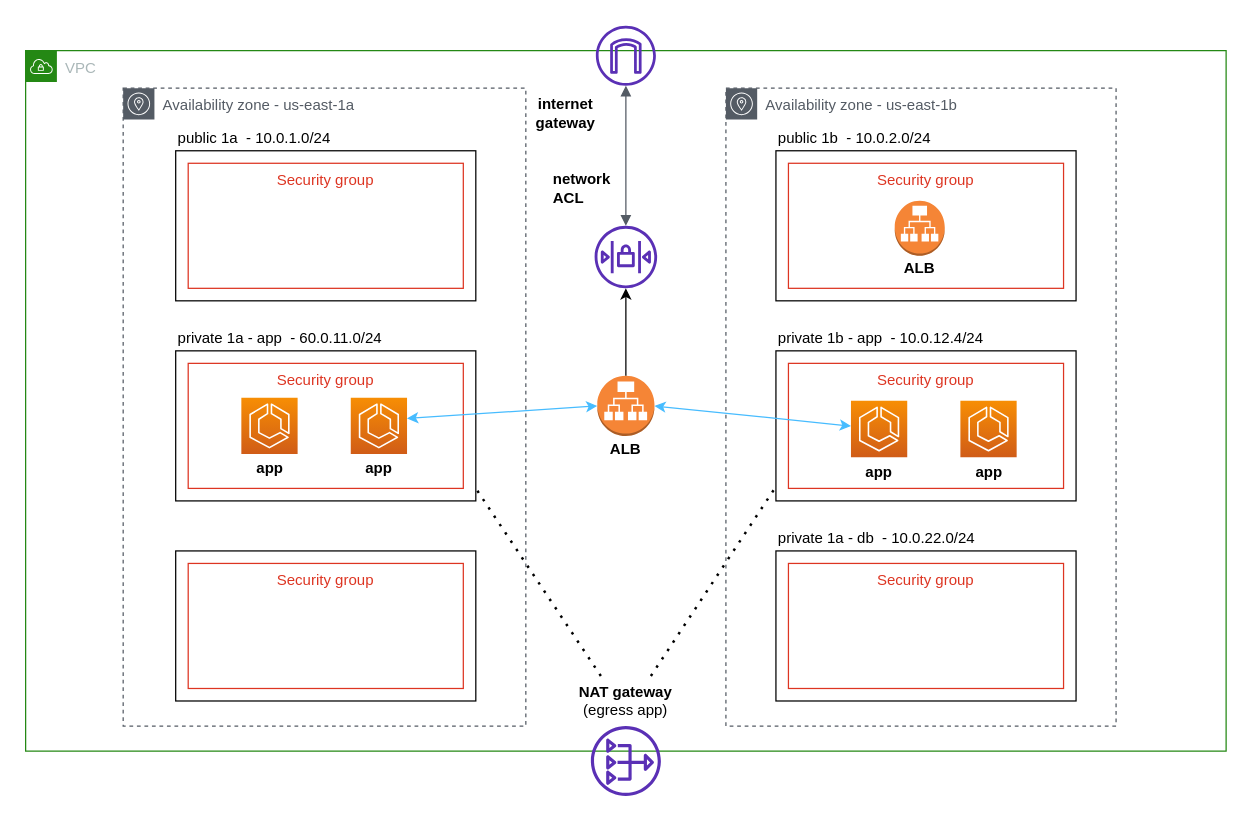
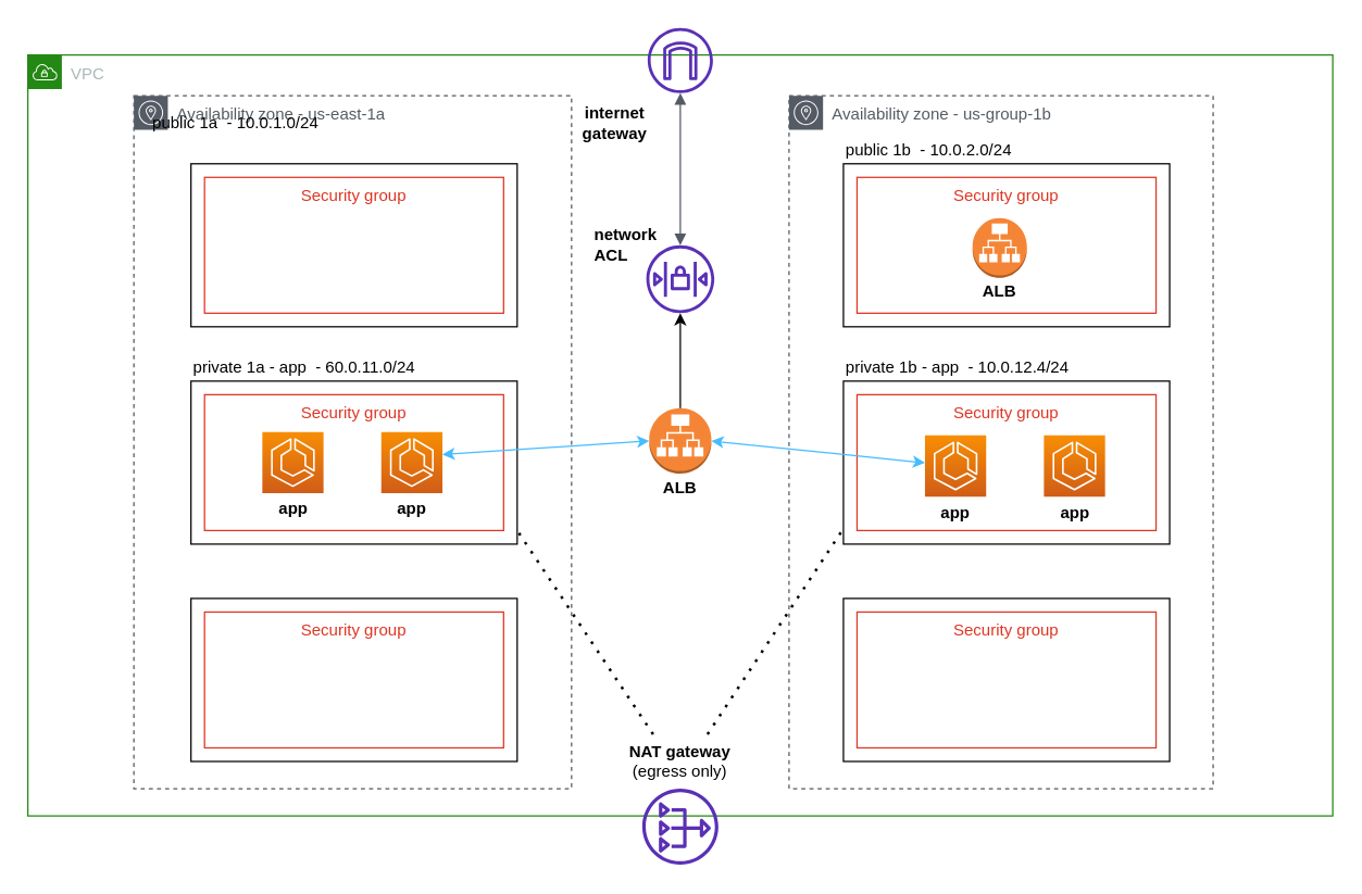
  <mxCell id="0" />
  <mxCell id="1" parent="0" />
  <mxCell id="2" value="VPC" style="points=[[0,0],[0.25,0],[0.5,0],[0.75,0],[1,0],[1,0.25],[1,0.5],[1,0.75],[1,1],[0.75,1],[0.5,1],[0.25,1],[0,1],[0,0.75],[0,0.5],[0,0.25]];outlineConnect=0;gradientColor=none;html=1;whiteSpace=wrap;fontSize=12;fontStyle=0;shape=mxgraph.aws4.group;grIcon=mxgraph.aws4.group_vpc;strokeColor=#248814;fillColor=none;verticalAlign=top;align=left;spacingLeft=30;fontColor=#AAB7B8;dashed=0;" parent="1" vertex="1"><mxGeometry x="20" y="40" width="960" height="560" as="geometry" /></mxCell>
- <mxCell id="3" value="Availability zone - us-east-1b" style="outlineConnect=0;gradientColor=none;html=1;whiteSpace=wrap;fontSize=12;fontStyle=0;shape=mxgraph.aws4.group;grIcon=mxgraph.aws4.group_availability_zone;strokeColor=#545B64;fillColor=none;verticalAlign=top;align=left;spacingLeft=30;fontColor=#545B64;dashed=1;" parent="1" vertex="1"><mxGeometry x="580" y="70" width="312" height="510" as="geometry" /></mxCell>
+ <mxCell id="3" value="Availability zone - us-group-1b" style="outlineConnect=0;gradientColor=none;html=1;whiteSpace=wrap;fontSize=12;fontStyle=0;shape=mxgraph.aws4.group;grIcon=mxgraph.aws4.group_availability_zone;strokeColor=#545B64;fillColor=none;verticalAlign=top;align=left;spacingLeft=30;fontColor=#545B64;dashed=1;" parent="1" vertex="1"><mxGeometry x="580" y="70" width="312" height="510" as="geometry" /></mxCell>
  <mxCell id="4" value="Availability zone - us-east-1a" style="outlineConnect=0;gradientColor=none;html=1;whiteSpace=wrap;fontSize=12;fontStyle=0;shape=mxgraph.aws4.group;grIcon=mxgraph.aws4.group_availability_zone;strokeColor=#545B64;fillColor=none;verticalAlign=top;align=left;spacingLeft=30;fontColor=#545B64;dashed=1;" parent="1" vertex="1"><mxGeometry x="98" y="70" width="322" height="510" as="geometry" /></mxCell>
  <mxCell id="5" value="" style="rounded=0;whiteSpace=wrap;html=1;fillColor=none;" parent="1" vertex="1"><mxGeometry x="140" y="120" width="240" height="120" as="geometry" /></mxCell>
  <mxCell id="6" value="Security group" style="fillColor=none;strokeColor=#DD3522;verticalAlign=top;fontStyle=0;fontColor=#DD3522;" parent="1" vertex="1"><mxGeometry x="150" y="130" width="220" height="100" as="geometry" /></mxCell>
  <mxCell id="7" value="" style="rounded=0;whiteSpace=wrap;html=1;fillColor=none;" parent="1" vertex="1"><mxGeometry x="140" y="280" width="240" height="120" as="geometry" /></mxCell>
  <mxCell id="8" value="" style="rounded=0;whiteSpace=wrap;html=1;fillColor=none;" parent="1" vertex="1"><mxGeometry x="140" y="440" width="240" height="120" as="geometry" /></mxCell>
- <mxCell id="9" value="public 1a&amp;nbsp; - 10.0.1.0/24" style="text;html=1;strokeColor=none;fillColor=none;align=left;verticalAlign=middle;whiteSpace=wrap;rounded=0;" parent="1" vertex="1"><mxGeometry x="140" y="100" width="150" height="20" as="geometry" /></mxCell>
+ <mxCell id="9" value="public 1a&amp;nbsp; - 10.0.1.0/24" style="text;html=1;strokeColor=none;fillColor=none;align=left;verticalAlign=middle;whiteSpace=wrap;rounded=0;" parent="1" vertex="1"><mxGeometry x="110" y="80" width="150" height="20" as="geometry" /></mxCell>
  <mxCell id="10" value="private 1a - app&amp;nbsp; - 60.0.11.0/24" style="text;html=1;strokeColor=none;fillColor=none;align=left;verticalAlign=middle;whiteSpace=wrap;rounded=0;" parent="1" vertex="1"><mxGeometry x="140" y="260" width="170" height="20" as="geometry" /></mxCell>
  <mxCell id="11" value="" style="outlineConnect=0;fontColor=#232F3E;gradientColor=none;fillColor=#5A30B5;strokeColor=none;dashed=0;verticalLabelPosition=bottom;verticalAlign=top;align=center;html=1;fontSize=12;fontStyle=0;aspect=fixed;pointerEvents=1;shape=mxgraph.aws4.network_access_control_list;" parent="1" vertex="1"><mxGeometry x="475" y="180" width="50" height="50" as="geometry" /></mxCell>
  <mxCell id="12" value="" style="outlineConnect=0;fontColor=#232F3E;gradientColor=none;fillColor=#5A30B5;strokeColor=none;dashed=0;verticalLabelPosition=bottom;verticalAlign=top;align=center;html=1;fontSize=12;fontStyle=0;aspect=fixed;pointerEvents=1;shape=mxgraph.aws4.internet_gateway;" parent="1" vertex="1"><mxGeometry x="476" y="20" width="48" height="48" as="geometry" /></mxCell>
  <mxCell id="13" value="Security group" style="fillColor=none;strokeColor=#DD3522;verticalAlign=top;fontStyle=0;fontColor=#DD3522;" parent="1" vertex="1"><mxGeometry x="150" y="290" width="220" height="100" as="geometry" /></mxCell>
  <mxCell id="14" value="Security group" style="fillColor=none;strokeColor=#DD3522;verticalAlign=top;fontStyle=0;fontColor=#DD3522;" parent="1" vertex="1"><mxGeometry x="150" y="450" width="220" height="100" as="geometry" /></mxCell>
  <mxCell id="15" value="" style="rounded=0;whiteSpace=wrap;html=1;fillColor=none;" parent="1" vertex="1"><mxGeometry x="620" y="120" width="240" height="120" as="geometry" /></mxCell>
  <mxCell id="16" value="public 1b&amp;nbsp; - 10.0.2.0/24" style="text;html=1;strokeColor=none;fillColor=none;align=left;verticalAlign=middle;whiteSpace=wrap;rounded=0;" parent="1" vertex="1"><mxGeometry x="620" y="100" width="150" height="20" as="geometry" /></mxCell>
  <mxCell id="17" value="Security group" style="fillColor=none;strokeColor=#DD3522;verticalAlign=top;fontStyle=0;fontColor=#DD3522;" parent="1" vertex="1"><mxGeometry x="630" y="130" width="220" height="100" as="geometry" /></mxCell>
  <mxCell id="18" value="" style="rounded=0;whiteSpace=wrap;html=1;fillColor=none;" parent="1" vertex="1"><mxGeometry x="620" y="280" width="240" height="120" as="geometry" /></mxCell>
  <mxCell id="19" value="private 1b - app&amp;nbsp; - 10.0.12.4/24" style="text;html=1;strokeColor=none;fillColor=none;align=left;verticalAlign=middle;whiteSpace=wrap;rounded=0;" parent="1" vertex="1"><mxGeometry x="620" y="260" width="180" height="20" as="geometry" /></mxCell>
  <mxCell id="20" value="Security group" style="fillColor=none;strokeColor=#DD3522;verticalAlign=top;fontStyle=0;fontColor=#DD3522;" parent="1" vertex="1"><mxGeometry x="630" y="290" width="220" height="100" as="geometry" /></mxCell>
  <mxCell id="21" value="" style="rounded=0;whiteSpace=wrap;html=1;fillColor=none;" parent="1" vertex="1"><mxGeometry x="620" y="440" width="240" height="120" as="geometry" /></mxCell>
- <mxCell id="22" value="private 1a - db&amp;nbsp; - 10.0.22.0/24" style="text;html=1;strokeColor=none;fillColor=none;align=left;verticalAlign=middle;whiteSpace=wrap;rounded=0;" parent="1" vertex="1"><mxGeometry x="620" y="420" width="190" height="20" as="geometry" /></mxCell>
  <mxCell id="23" value="Security group" style="fillColor=none;strokeColor=#DD3522;verticalAlign=top;fontStyle=0;fontColor=#DD3522;" parent="1" vertex="1"><mxGeometry x="630" y="450" width="220" height="100" as="geometry" /></mxCell>
  <mxCell id="24" value="" style="edgeStyle=orthogonalEdgeStyle;html=1;endArrow=block;elbow=vertical;startArrow=block;startFill=1;endFill=1;strokeColor=#545B64;rounded=0;" parent="1" source="12" target="11" edge="1"><mxGeometry width="100" relative="1" as="geometry"><mxPoint x="500" y="80" as="sourcePoint" /><mxPoint x="600" y="80" as="targetPoint" /></mxGeometry></mxCell>
  <mxCell id="25" value="&lt;b&gt;internet gateway&lt;/b&gt;" style="text;html=1;strokeColor=none;fillColor=none;align=center;verticalAlign=middle;whiteSpace=wrap;rounded=0;" parent="1" vertex="1"><mxGeometry x="432" y="80" width="40" height="20" as="geometry" /></mxCell>
- <mxCell id="26" value="&lt;b&gt;network ACL&lt;/b&gt;" style="text;html=1;strokeColor=none;fillColor=none;align=left;verticalAlign=middle;whiteSpace=wrap;rounded=0;" parent="1" vertex="1"><mxGeometry x="440" y="140" width="40" height="20" as="geometry" /></mxCell>
+ <mxCell id="26" value="&lt;b&gt;network ACL&lt;/b&gt;" style="text;html=1;strokeColor=none;fillColor=none;align=left;verticalAlign=middle;whiteSpace=wrap;rounded=0;" parent="1" vertex="1"><mxGeometry x="435" y="170" width="40" height="20" as="geometry" /></mxCell>
  <mxCell id="27" value="" style="group" vertex="1" connectable="0" parent="1"><mxGeometry x="192.5" y="317.5" width="45" height="66.5" as="geometry" /></mxCell>
  <mxCell id="28" value="&lt;b&gt;app&lt;/b&gt;" style="text;html=1;strokeColor=none;fillColor=none;align=left;verticalAlign=middle;whiteSpace=wrap;rounded=0;" parent="27" vertex="1"><mxGeometry x="10" y="46.5" width="30" height="20" as="geometry" /></mxCell>
  <mxCell id="29" value="" style="points=[[0,0,0],[0.25,0,0],[0.5,0,0],[0.75,0,0],[1,0,0],[0,1,0],[0.25,1,0],[0.5,1,0],[0.75,1,0],[1,1,0],[0,0.25,0],[0,0.5,0],[0,0.75,0],[1,0.25,0],[1,0.5,0],[1,0.75,0]];outlineConnect=0;fontColor=#232F3E;gradientColor=#F78E04;gradientDirection=north;fillColor=#D05C17;strokeColor=#ffffff;dashed=0;verticalLabelPosition=bottom;verticalAlign=top;align=center;html=1;fontSize=12;fontStyle=0;aspect=fixed;shape=mxgraph.aws4.resourceIcon;resIcon=mxgraph.aws4.ecs;" vertex="1" parent="27"><mxGeometry width="45" height="45" as="geometry" /></mxCell>
  <mxCell id="30" value="" style="group" vertex="1" connectable="0" parent="1"><mxGeometry x="280" y="317.5" width="45" height="66.5" as="geometry" /></mxCell>
  <mxCell id="31" value="&lt;b&gt;app&lt;/b&gt;" style="text;html=1;strokeColor=none;fillColor=none;align=left;verticalAlign=middle;whiteSpace=wrap;rounded=0;" vertex="1" parent="30"><mxGeometry x="10" y="46.5" width="30" height="20" as="geometry" /></mxCell>
  <mxCell id="32" value="" style="points=[[0,0,0],[0.25,0,0],[0.5,0,0],[0.75,0,0],[1,0,0],[0,1,0],[0.25,1,0],[0.5,1,0],[0.75,1,0],[1,1,0],[0,0.25,0],[0,0.5,0],[0,0.75,0],[1,0.25,0],[1,0.5,0],[1,0.75,0]];outlineConnect=0;fontColor=#232F3E;gradientColor=#F78E04;gradientDirection=north;fillColor=#D05C17;strokeColor=#ffffff;dashed=0;verticalLabelPosition=bottom;verticalAlign=top;align=center;html=1;fontSize=12;fontStyle=0;aspect=fixed;shape=mxgraph.aws4.resourceIcon;resIcon=mxgraph.aws4.ecs;" vertex="1" parent="30"><mxGeometry width="45" height="45" as="geometry" /></mxCell>
  <mxCell id="33" value="" style="group;fontStyle=1" vertex="1" connectable="0" parent="1"><mxGeometry x="680" y="320" width="45" height="66.5" as="geometry" /></mxCell>
  <mxCell id="34" value="&lt;b&gt;app&lt;/b&gt;" style="text;html=1;strokeColor=none;fillColor=none;align=left;verticalAlign=middle;whiteSpace=wrap;rounded=0;" vertex="1" parent="33"><mxGeometry x="10" y="46.5" width="30" height="20" as="geometry" /></mxCell>
  <mxCell id="35" value="" style="points=[[0,0,0],[0.25,0,0],[0.5,0,0],[0.75,0,0],[1,0,0],[0,1,0],[0.25,1,0],[0.5,1,0],[0.75,1,0],[1,1,0],[0,0.25,0],[0,0.5,0],[0,0.75,0],[1,0.25,0],[1,0.5,0],[1,0.75,0]];outlineConnect=0;fontColor=#232F3E;gradientColor=#F78E04;gradientDirection=north;fillColor=#D05C17;strokeColor=#ffffff;dashed=0;verticalLabelPosition=bottom;verticalAlign=top;align=center;html=1;fontSize=12;fontStyle=0;aspect=fixed;shape=mxgraph.aws4.resourceIcon;resIcon=mxgraph.aws4.ecs;" vertex="1" parent="33"><mxGeometry width="45" height="45" as="geometry" /></mxCell>
  <mxCell id="36" value="" style="group;fontStyle=0" vertex="1" connectable="0" parent="1"><mxGeometry x="767.5" y="320" width="45" height="66.5" as="geometry" /></mxCell>
  <mxCell id="37" value="&lt;b&gt;app&lt;/b&gt;" style="text;html=1;strokeColor=none;fillColor=none;align=left;verticalAlign=middle;whiteSpace=wrap;rounded=0;" vertex="1" parent="36"><mxGeometry x="10" y="46.5" width="30" height="20" as="geometry" /></mxCell>
  <mxCell id="38" value="" style="points=[[0,0,0],[0.25,0,0],[0.5,0,0],[0.75,0,0],[1,0,0],[0,1,0],[0.25,1,0],[0.5,1,0],[0.75,1,0],[1,1,0],[0,0.25,0],[0,0.5,0],[0,0.75,0],[1,0.25,0],[1,0.5,0],[1,0.75,0]];outlineConnect=0;fontColor=#232F3E;gradientColor=#F78E04;gradientDirection=north;fillColor=#D05C17;strokeColor=#ffffff;dashed=0;verticalLabelPosition=bottom;verticalAlign=top;align=center;html=1;fontSize=12;fontStyle=0;aspect=fixed;shape=mxgraph.aws4.resourceIcon;resIcon=mxgraph.aws4.ecs;" vertex="1" parent="36"><mxGeometry width="45" height="45" as="geometry" /></mxCell>
  <mxCell id="39" value="" style="group" vertex="1" connectable="0" parent="1"><mxGeometry x="460" y="300" width="80" height="70" as="geometry" /></mxCell>
  <mxCell id="40" value="ALB" style="text;html=1;strokeColor=none;fillColor=none;align=center;verticalAlign=middle;whiteSpace=wrap;rounded=0;fontStyle=1" parent="39" vertex="1"><mxGeometry y="48.125" width="80" height="21.875" as="geometry" /></mxCell>
  <mxCell id="41" value="" style="outlineConnect=0;dashed=0;verticalLabelPosition=bottom;verticalAlign=top;align=center;html=1;shape=mxgraph.aws3.application_load_balancer;fillColor=#F58536;gradientColor=none;" vertex="1" parent="39"><mxGeometry x="17.143" width="45.714" height="48.125" as="geometry" /></mxCell>
  <mxCell id="42" value="" style="outlineConnect=0;fontColor=#232F3E;gradientColor=none;fillColor=#5A30B5;strokeColor=none;dashed=0;verticalLabelPosition=bottom;verticalAlign=top;align=center;html=1;fontSize=12;fontStyle=0;aspect=fixed;pointerEvents=1;shape=mxgraph.aws4.nat_gateway;" vertex="1" parent="1"><mxGeometry x="472" y="580" width="56" height="56" as="geometry" /></mxCell>
- <mxCell id="43" value="&lt;b&gt;NAT gateway &lt;/b&gt;(egress app)" style="text;html=1;strokeColor=none;fillColor=none;align=center;verticalAlign=middle;whiteSpace=wrap;rounded=0;" vertex="1" parent="1"><mxGeometry x="450" y="550" width="100" height="20" as="geometry" /></mxCell>
+ <mxCell id="43" value="&lt;b&gt;NAT gateway &lt;/b&gt;(egress only)" style="text;html=1;strokeColor=none;fillColor=none;align=center;verticalAlign=middle;whiteSpace=wrap;rounded=0;" vertex="1" parent="1"><mxGeometry x="450" y="550" width="100" height="20" as="geometry" /></mxCell>
  <mxCell id="44" value="" style="group" vertex="1" connectable="0" parent="1"><mxGeometry x="700" y="160" width="70" height="64" as="geometry" /></mxCell>
  <mxCell id="45" value="&lt;b&gt;ALB&lt;/b&gt;" style="text;html=1;strokeColor=none;fillColor=none;align=center;verticalAlign=middle;whiteSpace=wrap;rounded=0;" vertex="1" parent="44"><mxGeometry y="44" width="70" height="20" as="geometry" /></mxCell>
  <mxCell id="46" value="" style="outlineConnect=0;dashed=0;verticalLabelPosition=bottom;verticalAlign=top;align=center;html=1;shape=mxgraph.aws3.application_load_balancer;fillColor=#F58536;gradientColor=none;" vertex="1" parent="44"><mxGeometry x="15" width="40" height="44" as="geometry" /></mxCell>
  <mxCell id="47" style="edgeStyle=orthogonalEdgeStyle;rounded=0;orthogonalLoop=1;jettySize=auto;html=1;" edge="1" parent="1" source="41" target="11"><mxGeometry relative="1" as="geometry" /></mxCell>
  <mxCell id="48" value="" style="endArrow=classic;startArrow=classic;html=1;exitX=1;exitY=0.5;exitDx=0;exitDy=0;exitPerimeter=0;strokeColor=#47BCFF;" edge="1" parent="1" source="41" target="35"><mxGeometry width="50" height="50" relative="1" as="geometry"><mxPoint x="515" y="300" as="sourcePoint" /><mxPoint x="700" y="300" as="targetPoint" /></mxGeometry></mxCell>
  <mxCell id="49" value="" style="endArrow=classic;startArrow=classic;html=1;exitX=1;exitY=0.5;exitDx=0;exitDy=0;exitPerimeter=0;entryX=0;entryY=0.5;entryDx=0;entryDy=0;entryPerimeter=0;strokeColor=#47BCFF;" edge="1" parent="1" target="41"><mxGeometry width="50" height="50" relative="1" as="geometry"><mxPoint x="324.997" y="334.062" as="sourcePoint" /><mxPoint x="482.14" y="350.191" as="targetPoint" /></mxGeometry></mxCell>
  <mxCell id="50" value="" style="endArrow=none;dashed=1;html=1;dashPattern=1 3;strokeWidth=2;fontColor=#000000;entryX=-0.004;entryY=0.917;entryDx=0;entryDy=0;entryPerimeter=0;" edge="1" parent="1" target="18"><mxGeometry width="50" height="50" relative="1" as="geometry"><mxPoint x="520" y="540" as="sourcePoint" /><mxPoint x="640" y="386.5" as="targetPoint" /></mxGeometry></mxCell>
  <mxCell id="51" value="" style="endArrow=none;dashed=1;html=1;dashPattern=1 3;strokeWidth=2;fontColor=#000000;" edge="1" parent="1"><mxGeometry width="50" height="50" relative="1" as="geometry"><mxPoint x="480" y="540" as="sourcePoint" /><mxPoint x="380" y="390" as="targetPoint" /></mxGeometry></mxCell>
